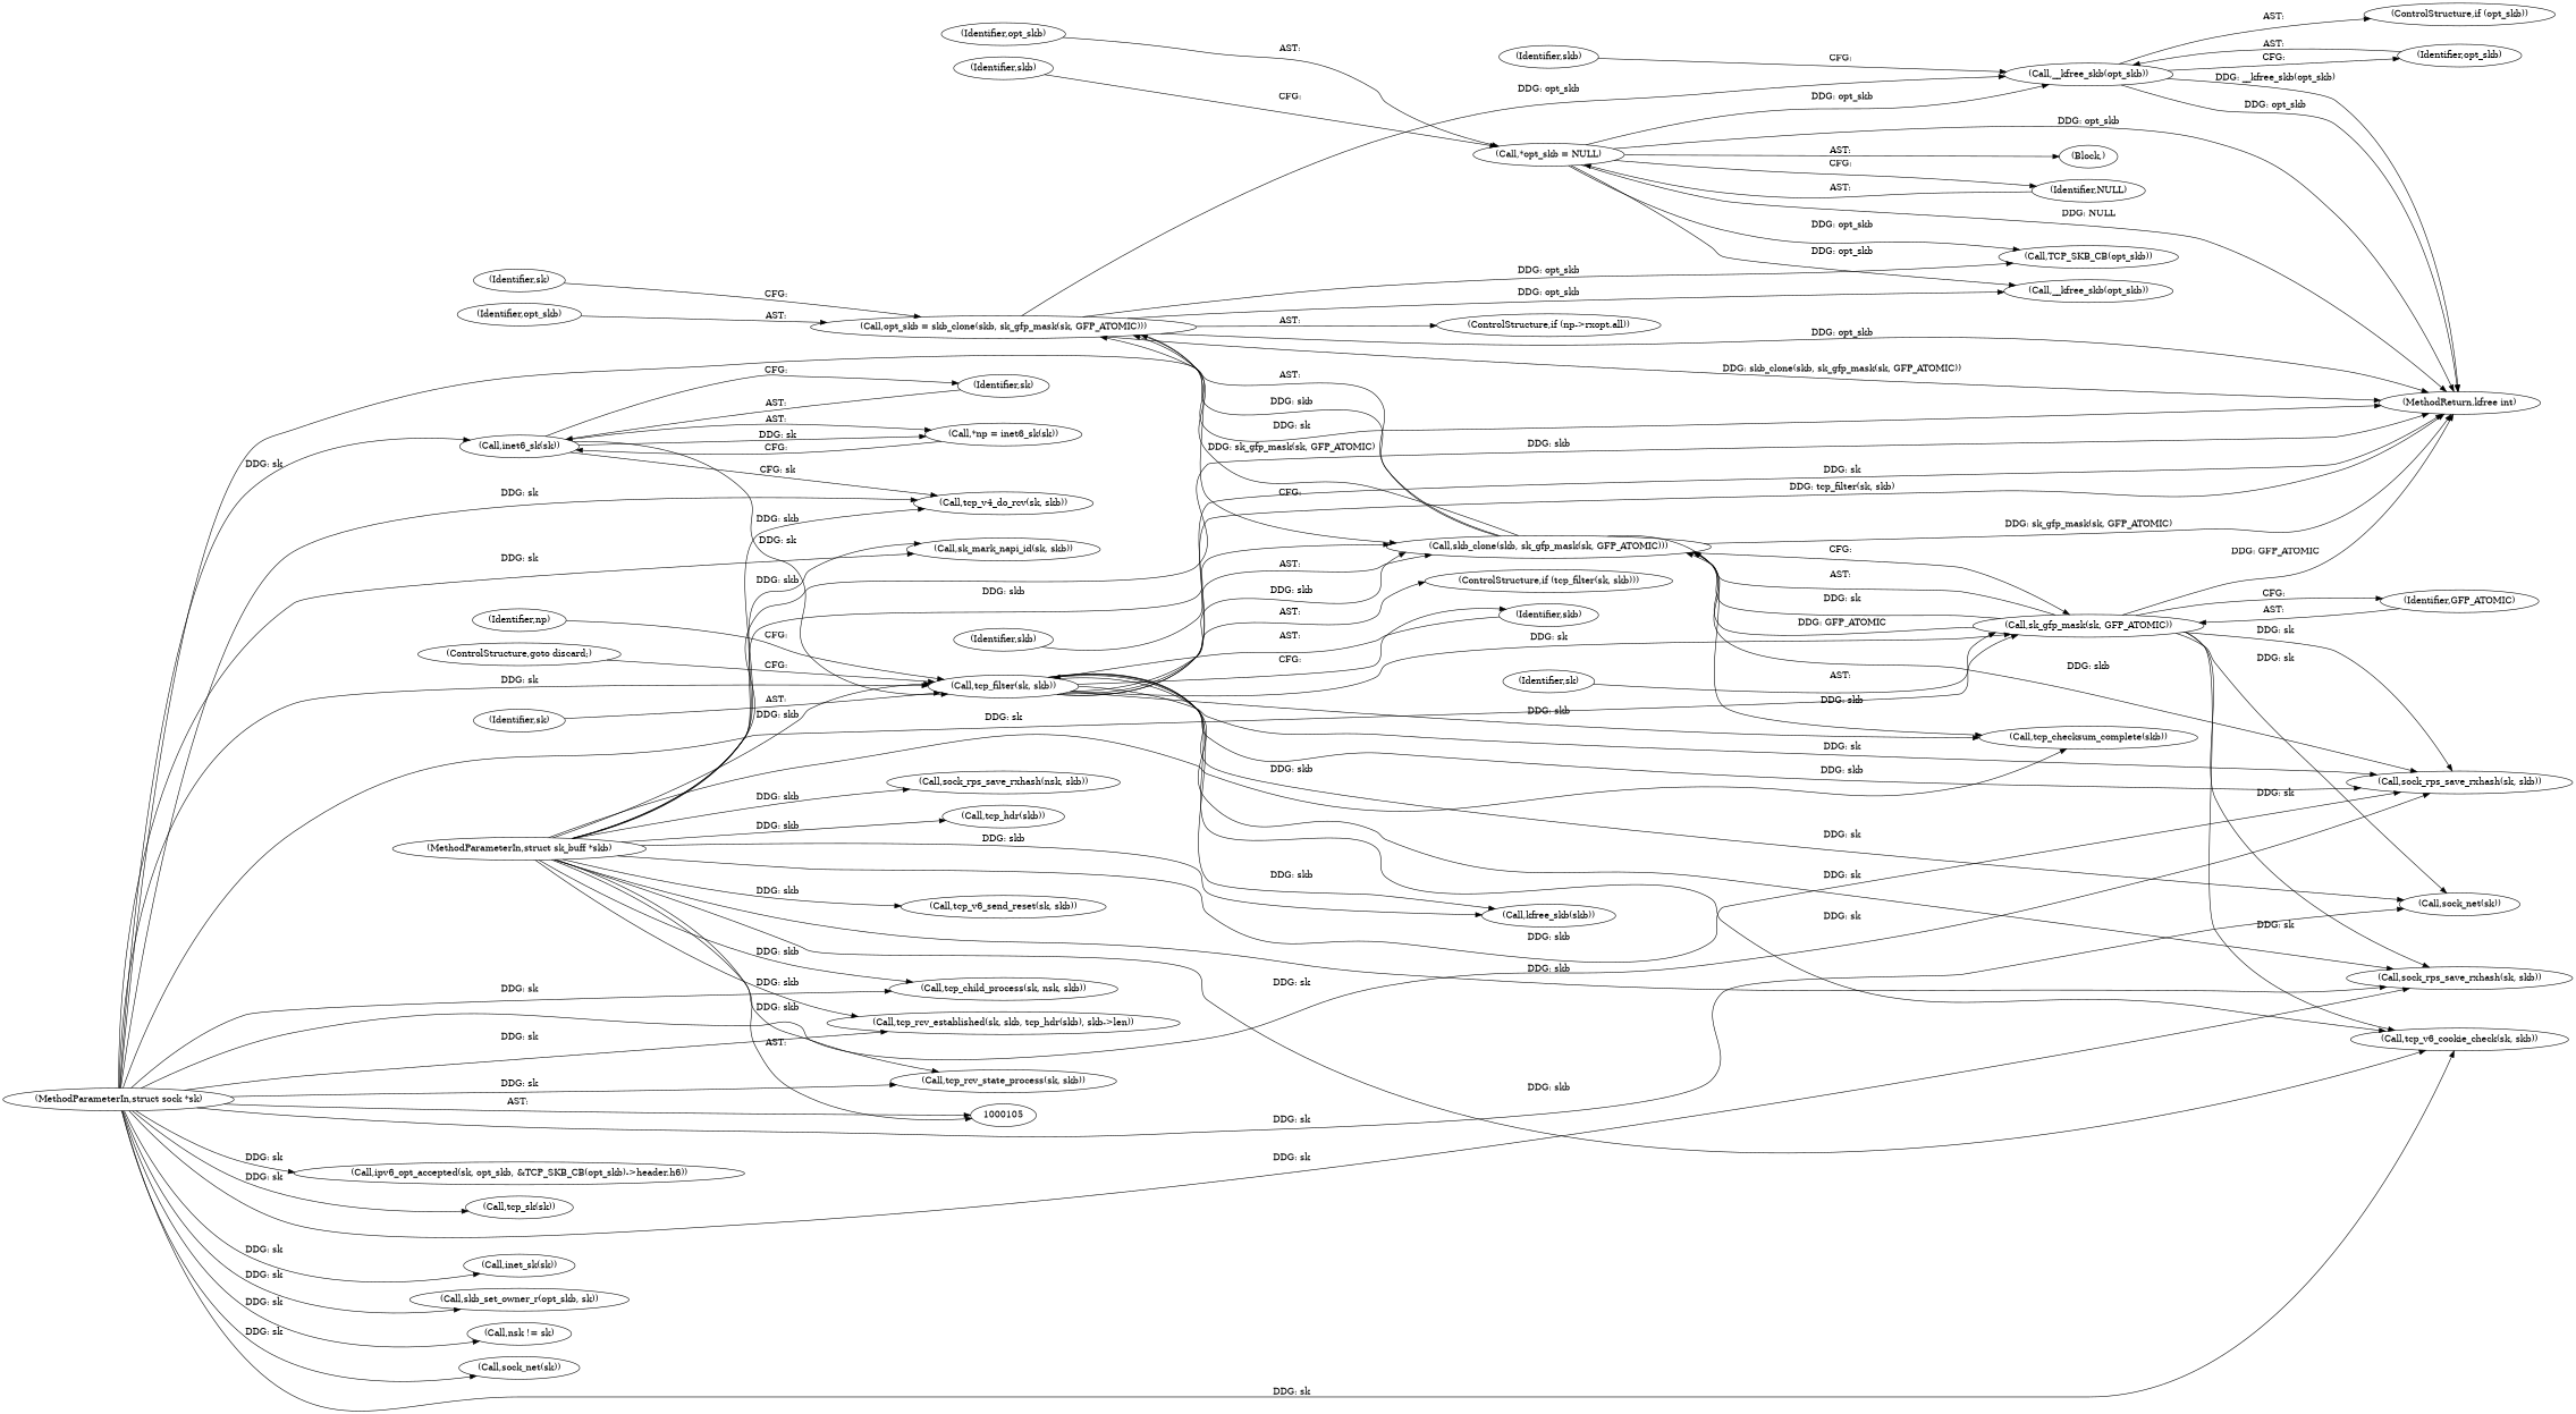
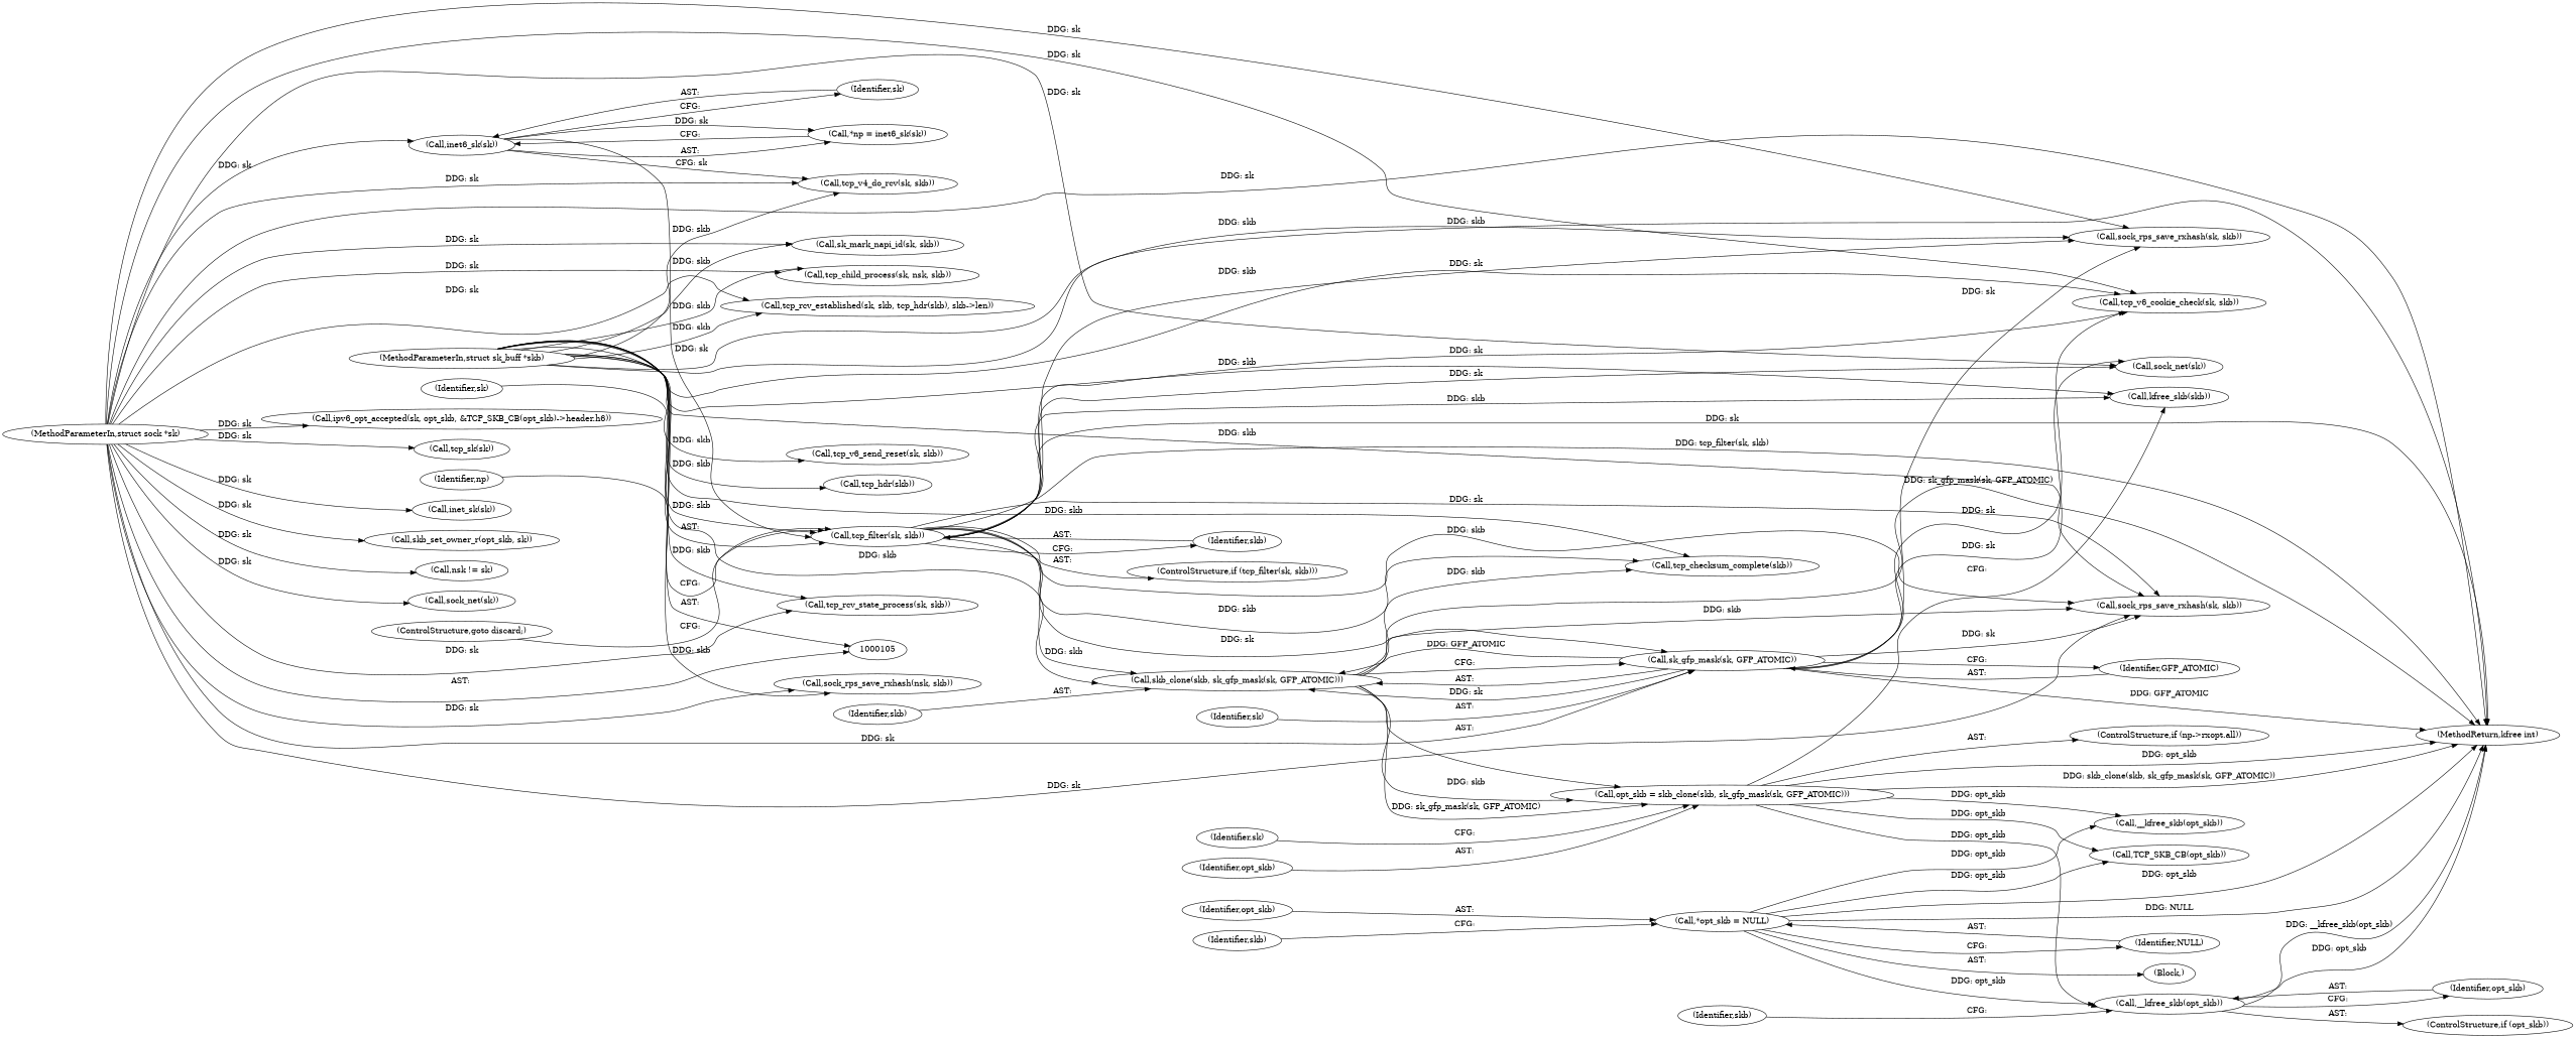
  digraph {
    rankdir=LR
    n1 [label="(Call,__kfree_skb(opt_skb))"]
    n2 [label="(MethodReturn,kfree int)"]
    n3 [label="(ControlStructure,if (opt_skb))"]
    n4 [label="(Identifier,opt_skb)"]
    n5 [label="(Call,*opt_skb = NULL)"]
    n6 [label="(Call,__kfree_skb(opt_skb))"]
    n7 [label="(Identifier,NULL)"]
    n8 [label="(Call,TCP_SKB_CB(opt_skb))"]
    n9 [label="(Block,)"]
    n10 [label="(Call,opt_skb = skb_clone(skb, sk_gfp_mask(sk, GFP_ATOMIC)))"]
    n11 [label="(Call,skb_clone(skb, sk_gfp_mask(sk, GFP_ATOMIC)))"]
    n12 [label="(ControlStructure,if (np->rxopt.all))"]
    n13 [label="(Call,sk_gfp_mask(sk, GFP_ATOMIC))"]
    n14 [label="(Call,sock_rps_save_rxhash(sk, skb))"]
    n15 [label="(Call,tcp_checksum_complete(skb))"]
    n16 [label="(Call,sock_rps_save_rxhash(sk, skb))"]
    n17 [label="(Call,tcp_v6_cookie_check(sk, skb))"]
    n18 [label="(Call,sock_net(sk))"]
    n19 [label="(Identifier,GFP_ATOMIC)"]
    n20 [label="(Call,tcp_filter(sk, skb))"]
    n21 [label="(Call,kfree_skb(skb))"]
    n22 [label="(Identifier,skb)"]
    n23 [label="(ControlStructure,if (tcp_filter(sk, skb)))"]
    n24 [label="(Call,inet6_sk(sk))"]
    n25 [label="(Call,tcp_v4_do_rcv(sk, skb))"]
    n26 [label="(Call,*np = inet6_sk(sk))"]
    n27 [label="(Identifier,sk)"]
    n28 [label="(MethodParameterIn,struct sock *sk)"]
    n29 [label="(Call,sk_mark_napi_id(sk, skb))"]
    n30 [label="(Call,tcp_child_process(sk, nsk, skb))"]
    n31 [label="(Call,tcp_rcv_established(sk, skb, tcp_hdr(skb), skb->len))"]
    n32 [label="(Call,ipv6_opt_accepted(sk, opt_skb, &TCP_SKB_CB(opt_skb)->header.h6))"]
    n33 [label="(Call,tcp_sk(sk))"]
    n34 [label="(Call,tcp_rcv_state_process(sk, skb))"]
    n35 [label="(Call,inet_sk(sk))"]
    n36 [label="(Call,skb_set_owner_r(opt_skb, sk))"]
    n37 [label="(Call,nsk != sk)"]
    n38 [label="(Call,sock_net(sk))"]
    1000105
    n40 [label="(Call,tcp_v6_send_reset(sk, skb))"]
    n41 [label="(MethodParameterIn,struct sk_buff *skb)"]
    n42 [label="(Call,sock_rps_save_rxhash(nsk, skb))"]
    n43 [label="(Call,tcp_hdr(skb))"]
    n44 [label="(Identifier,sk)"]
    n45 [label="(Identifier,sk)"]
    n46 [label="(Identifier,skb)"]
    n47 [label="(Identifier,skb)"]
    n48 [label="(Identifier,sk)"]
    n49 [label="(Identifier,np)"]
    n50 [label="(ControlStructure,goto discard;)"]
    n51 [label="(Identifier,opt_skb)"]
    n52 [label="(Identifier,opt_skb)"]
    n53 [label="(Identifier,skb)"]
    n1 -> n2 [label="DDG: opt_skb"]
    n1 -> n2 [label="DDG: __kfree_skb(opt_skb)"]
    n1 -> n3 [label="AST: "]
    n1 -> n4 [label="CFG: "]
    n4 -> n1 [label="AST: "]
    n5 -> n1 [label="DDG: opt_skb"]
    n5 -> n2 [label="DDG: opt_skb"]
    n5 -> n2 [label="DDG: NULL"]
    n5 -> n6 [label="DDG: opt_skb"]
    n5 -> n7 [label="CFG: "]
    n5 -> n8 [label="DDG: opt_skb"]
    n5 -> n9 [label="AST: "]
    n7 -> n5 [label="AST: "]
    n10 -> n1 [label="DDG: opt_skb"]
    n10 -> n2 [label="DDG: opt_skb"]
    n10 -> n2 [label="DDG: skb_clone(skb, sk_gfp_mask(sk, GFP_ATOMIC))"]
    n10 -> n6 [label="DDG: opt_skb"]
    n10 -> n8 [label="DDG: opt_skb"]
-   n10 -> n11 [label="CFG: "]
+   n10 -> n21 [label="CFG: "]
    n10 -> n12 [label="AST: "]
    n11 -> n2 [label="DDG: sk_gfp_mask(sk, GFP_ATOMIC)"]
    n11 -> n10 [label="AST: "]
    n11 -> n10 [label="DDG: skb"]
    n11 -> n10 [label="DDG: sk_gfp_mask(sk, GFP_ATOMIC)"]
    n11 -> n13 [label="CFG: "]
    n11 -> n14 [label="DDG: skb"]
    n11 -> n15 [label="DDG: skb"]
    n13 -> n2 [label="DDG: GFP_ATOMIC"]
    n13 -> n11 [label="AST: "]
    n13 -> n11 [label="DDG: sk"]
    n13 -> n11 [label="DDG: GFP_ATOMIC"]
    n13 -> n14 [label="DDG: sk"]
    n13 -> n16 [label="DDG: sk"]
    n13 -> n17 [label="DDG: sk"]
    n13 -> n18 [label="DDG: sk"]
    n13 -> n19 [label="CFG: "]
    n19 -> n13 [label="AST: "]
    n20 -> n2 [label="DDG: sk"]
    n20 -> n2 [label="DDG: tcp_filter(sk, skb)"]
    n20 -> n11 [label="DDG: skb"]
    n20 -> n13 [label="DDG: sk"]
    n20 -> n14 [label="DDG: sk"]
    n20 -> n14 [label="DDG: skb"]
    n20 -> n15 [label="DDG: skb"]
    n20 -> n16 [label="DDG: sk"]
    n20 -> n17 [label="DDG: sk"]
    n20 -> n18 [label="DDG: sk"]
    n20 -> n21 [label="DDG: skb"]
    n20 -> n22 [label="CFG: "]
    n20 -> n23 [label="AST: "]
    n22 -> n20 [label="AST: "]
    n24 -> n20 [label="DDG: sk"]
    n24 -> n25 [label="CFG: sk"]
    n24 -> n26 [label="AST: "]
    n24 -> n26 [label="DDG: sk"]
    n24 -> n27 [label="CFG: "]
    n26 -> n24 [label="CFG: "]
    n27 -> n24 [label="AST: "]
    n28 -> n2 [label="DDG: sk"]
    n28 -> n13 [label="DDG: sk"]
    n28 -> n14 [label="DDG: sk"]
    n28 -> n16 [label="DDG: sk"]
    n28 -> n17 [label="DDG: sk"]
    n28 -> n18 [label="DDG: sk"]
-   n28 -> n20 [label="DDG: sk"]
+   n28 -> n42 [label="DDG: sk"]
    n28 -> n24 [label="DDG: sk"]
    n28 -> n25 [label="DDG: sk"]
    n28 -> n29 [label="DDG: sk"]
    n28 -> n30 [label="DDG: sk"]
    n28 -> n31 [label="DDG: sk"]
    n28 -> n32 [label="DDG: sk"]
    n28 -> n33 [label="DDG: sk"]
    n28 -> n34 [label="DDG: sk"]
    n28 -> n35 [label="DDG: sk"]
    n28 -> n36 [label="DDG: sk"]
    n28 -> n37 [label="DDG: sk"]
    n28 -> n38 [label="DDG: sk"]
    n28 -> 1000105 [label="AST: "]
    n41 -> n2 [label="DDG: skb"]
    n41 -> n11 [label="DDG: skb"]
    n41 -> n14 [label="DDG: skb"]
    n41 -> n15 [label="DDG: skb"]
    n41 -> n16 [label="DDG: skb"]
    n41 -> n17 [label="DDG: skb"]
    n41 -> n20 [label="DDG: skb"]
    n41 -> n21 [label="DDG: skb"]
    n41 -> n25 [label="DDG: skb"]
    n41 -> n29 [label="DDG: skb"]
    n41 -> n30 [label="DDG: skb"]
    n41 -> n31 [label="DDG: skb"]
    n41 -> n34 [label="DDG: skb"]
    n41 -> 1000105 [label="AST: "]
    n41 -> n40 [label="DDG: skb"]
    n41 -> n42 [label="DDG: skb"]
    n41 -> n43 [label="DDG: skb"]
    n44 -> n10 [label="CFG: "]
    n45 -> n13 [label="AST: "]
    n46 -> n5 [label="CFG: "]
    n47 -> n1 [label="CFG: "]
    n48 -> n20 [label="AST: "]
    n49 -> n20 [label="CFG: "]
    n50 -> n20 [label="CFG: "]
    n51 -> n10 [label="AST: "]
    n52 -> n5 [label="AST: "]
    n53 -> n11 [label="AST: "]
  }
